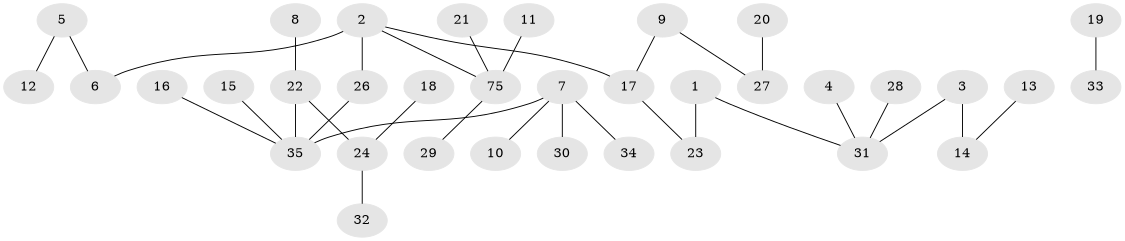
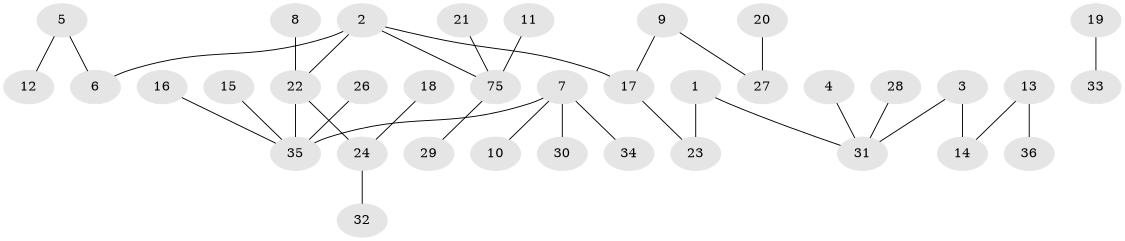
  graph {
    node [color=gray90 style=filled]
    edge [weight=1.0]
    1
    23
    31
    2
    6
    17
    22
    n8 [label=75]
    35
    24
    29
    3
    14
    4
    5
    12
    7
    10
    30
    34
    8
    9
    27
    11
    13
+   36
    15
    16
    18
    32
    19
    33
    20
    21
    26
    28
    1 -- 23
    1 -- 31
    2 -- 6
    2 -- 17
-   2 -- 26
+   2 -- 22
    2 -- n8
    17 -- 23
    22 -- 35
    22 -- 24
    n8 -- 29
    24 -- 32
    3 -- 31
    3 -- 14
    4 -- 31
    5 -- 6
    5 -- 12
    7 -- 35
    7 -- 10
    7 -- 30
    7 -- 34
    8 -- 22
    9 -- 17
    9 -- 27
    11 -- n8
    13 -- 14
+   13 -- 36
    15 -- 35
    16 -- 35
    18 -- 24
    19 -- 33
    20 -- 27
    21 -- n8
    26 -- 35
    28 -- 31
  }
